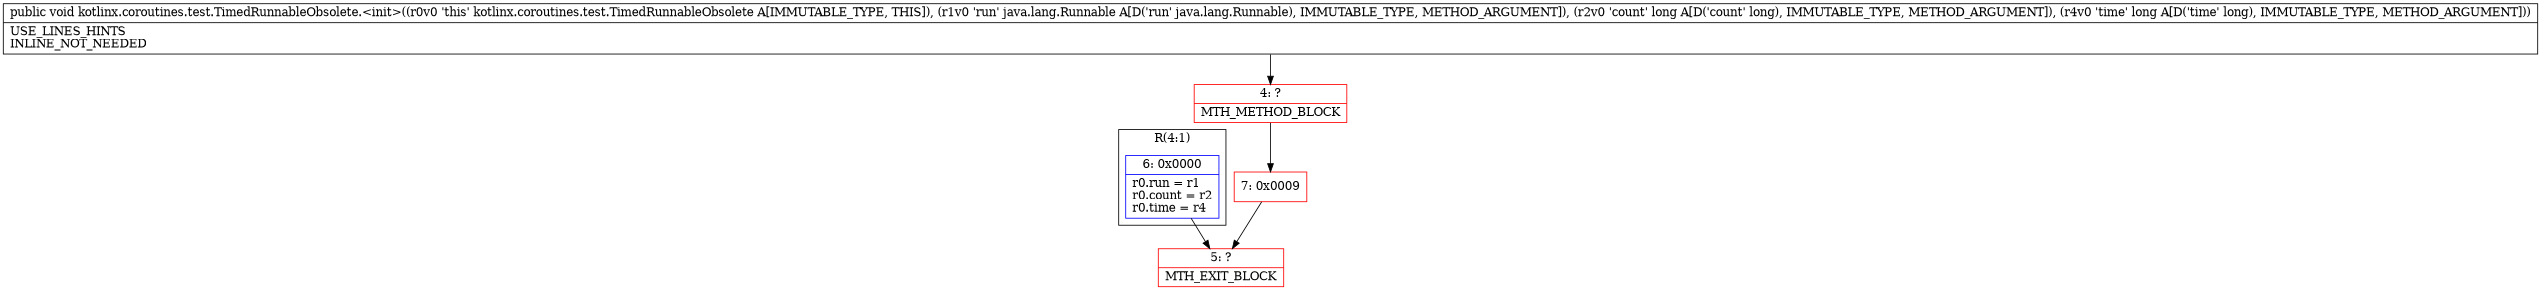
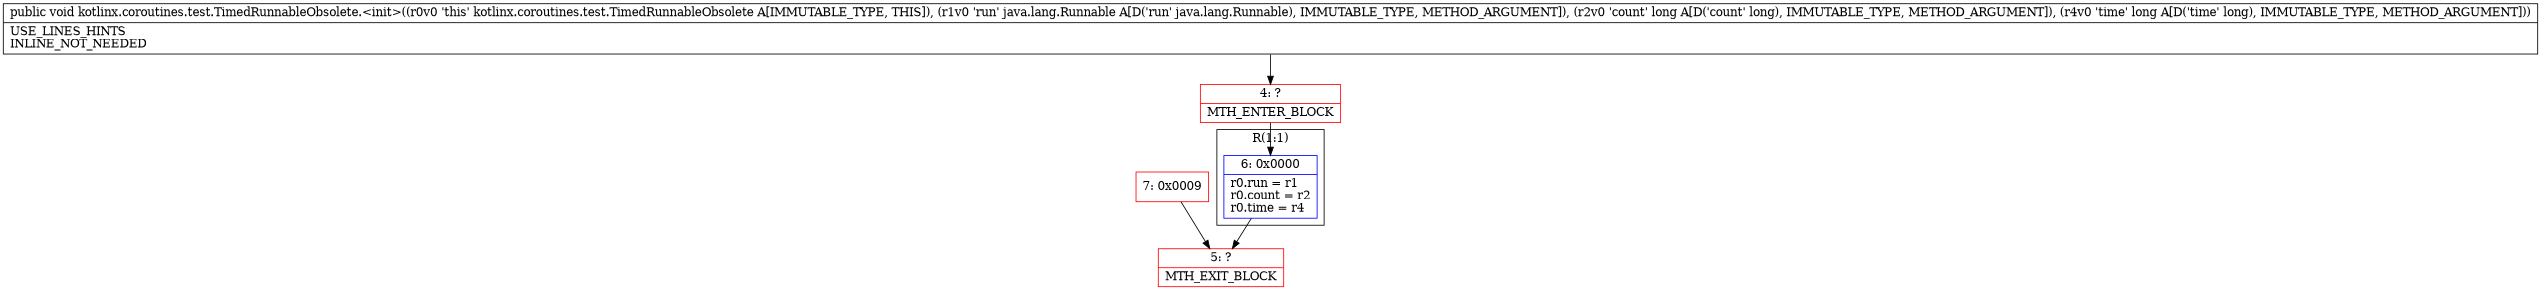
  digraph {
    node [color=red shape=record]
    n1 [color=blue label="{6\:\ 0x0000|r0.run = r1\lr0.count = r2\lr0.time = r4\l}"]
    n2 [label="{5\:\ ?|MTH_EXIT_BLOCK\l}"]
    n3 [label="{7\:\ 0x0009}"]
-   n4 [label="{4\:\ ?|MTH_METHOD_BLOCK\l}"]
+   n4 [label="{4\:\ ?|MTH_ENTER_BLOCK\l}"]
    n5 [label="{public void kotlinx.coroutines.test.TimedRunnableObsolete.\<init\>((r0v0 'this' kotlinx.coroutines.test.TimedRunnableObsolete A[IMMUTABLE_TYPE, THIS]), (r1v0 'run' java.lang.Runnable A[D('run' java.lang.Runnable), IMMUTABLE_TYPE, METHOD_ARGUMENT]), (r2v0 'count' long A[D('count' long), IMMUTABLE_TYPE, METHOD_ARGUMENT]), (r4v0 'time' long A[D('time' long), IMMUTABLE_TYPE, METHOD_ARGUMENT]))  | USE_LINES_HINTS\lINLINE_NOT_NEEDED\l}" color=""]
    subgraph cluster_1 {
-     label="R(4:1)"
+     label="R(1:1)"
      n1
    }
    n1 -> n2
    n3 -> n2
-   n4 -> n3
+   n4 -> n1
    n5 -> n4
  }
